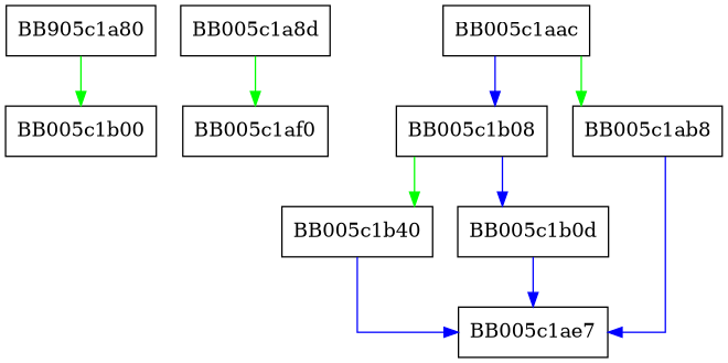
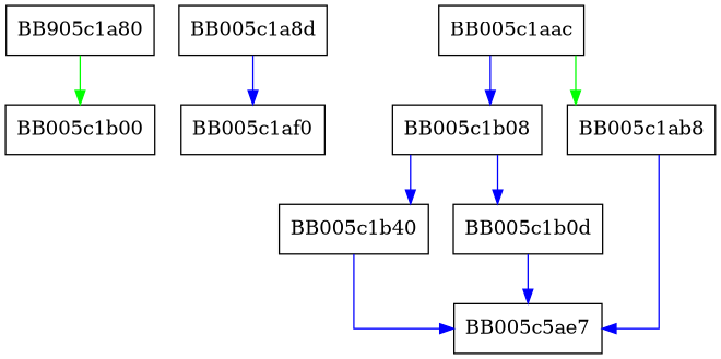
  digraph {
    splines=ortho
    node [shape=box]
    edge [color=blue]
    n1 [label=BB905c1a80]
    BB005c1b00
    BB005c1a8d
    BB005c1af0
    BB005c1aac
    BB005c1b08
    BB005c1ab8
    BB005c1b40
    BB005c1b0d
-   BB005c1ae7
+   BB005c1ae7 [label=BB005c5ae7]
    n1 -> BB005c1b00 [color=green]
-   BB005c1a8d -> BB005c1af0 [color=green]
+   BB005c1a8d -> BB005c1af0
    BB005c1aac -> BB005c1b08
    BB005c1aac -> BB005c1ab8 [color=green]
-   BB005c1b08 -> BB005c1b40 [color=green]
+   BB005c1b08 -> BB005c1b40
    BB005c1b08 -> BB005c1b0d
    BB005c1ab8 -> BB005c1ae7
    BB005c1b40 -> BB005c1ae7
    BB005c1b0d -> BB005c1ae7
  }
